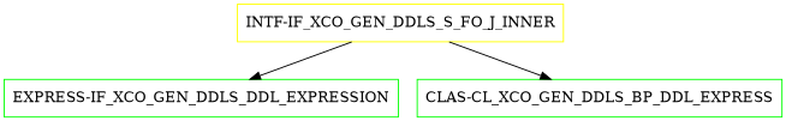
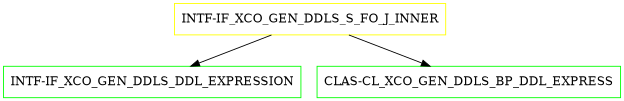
  digraph {
    node [color=green shape=box]
    "INTF-IF_XCO_GEN_DDLS_S_FO_J_INNER" [color=yellow]
-   "INTF-IF_XCO_GEN_DDLS_DDL_EXPRESSION" [label="EXPRESS-IF_XCO_GEN_DDLS_DDL_EXPRESSION"]
+   "INTF-IF_XCO_GEN_DDLS_DDL_EXPRESSION"
    "CLAS-CL_XCO_GEN_DDLS_BP_DDL_EXPRESS"
    "INTF-IF_XCO_GEN_DDLS_S_FO_J_INNER" -> "INTF-IF_XCO_GEN_DDLS_DDL_EXPRESSION"
    "INTF-IF_XCO_GEN_DDLS_S_FO_J_INNER" -> "CLAS-CL_XCO_GEN_DDLS_BP_DDL_EXPRESS"
  }
